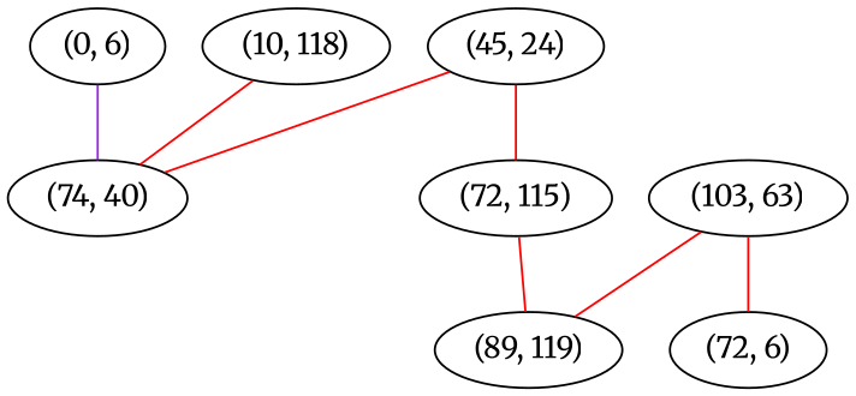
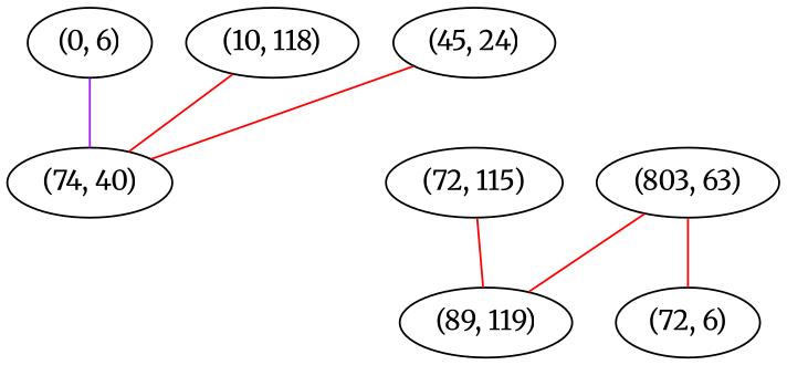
  graph {
    fontname=Merriweather
    node [fontname=Merriweather]
    edge [color=red fontname=Merriweather weight=1]
    n1 [label="(0, 6)"]
    n2 [label="(74, 40)"]
    "(45, 24)"
    "(72, 115)"
    "(89, 119)"
-   "(103, 63)"
+   "(103, 63)" [label="(803, 63)"]
    "(72, 6)"
    "(10, 118)"
    n1 -- n2 [color=purple weight=4]
    "(45, 24)" -- n2
-   "(45, 24)" -- "(72, 115)"
    "(72, 115)" -- "(89, 119)"
    "(103, 63)" -- "(89, 119)"
    "(103, 63)" -- "(72, 6)"
    "(10, 118)" -- n2
  }
